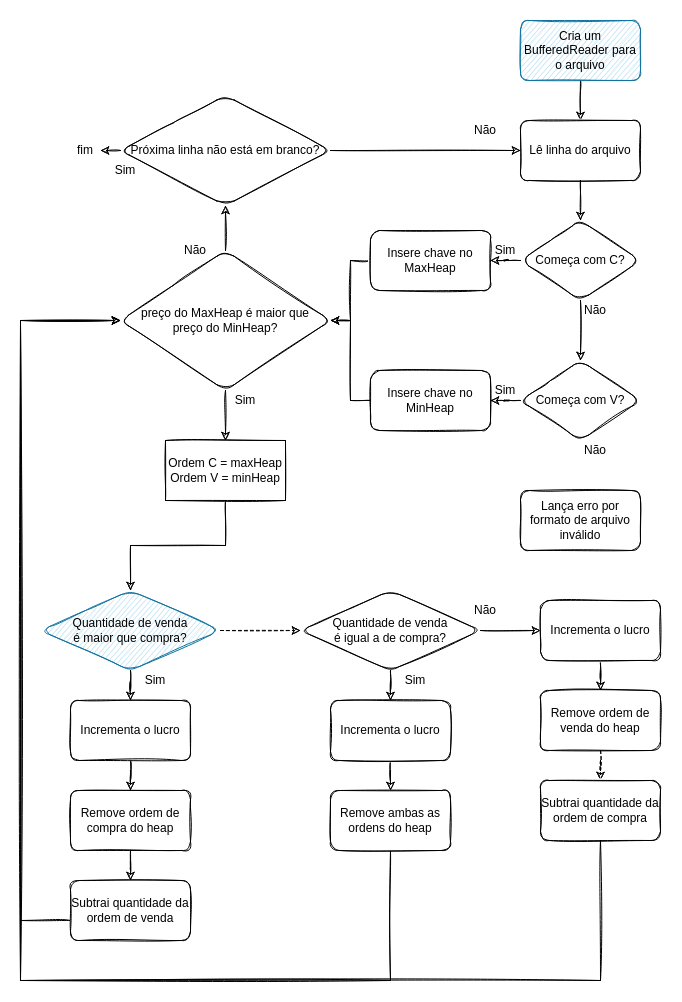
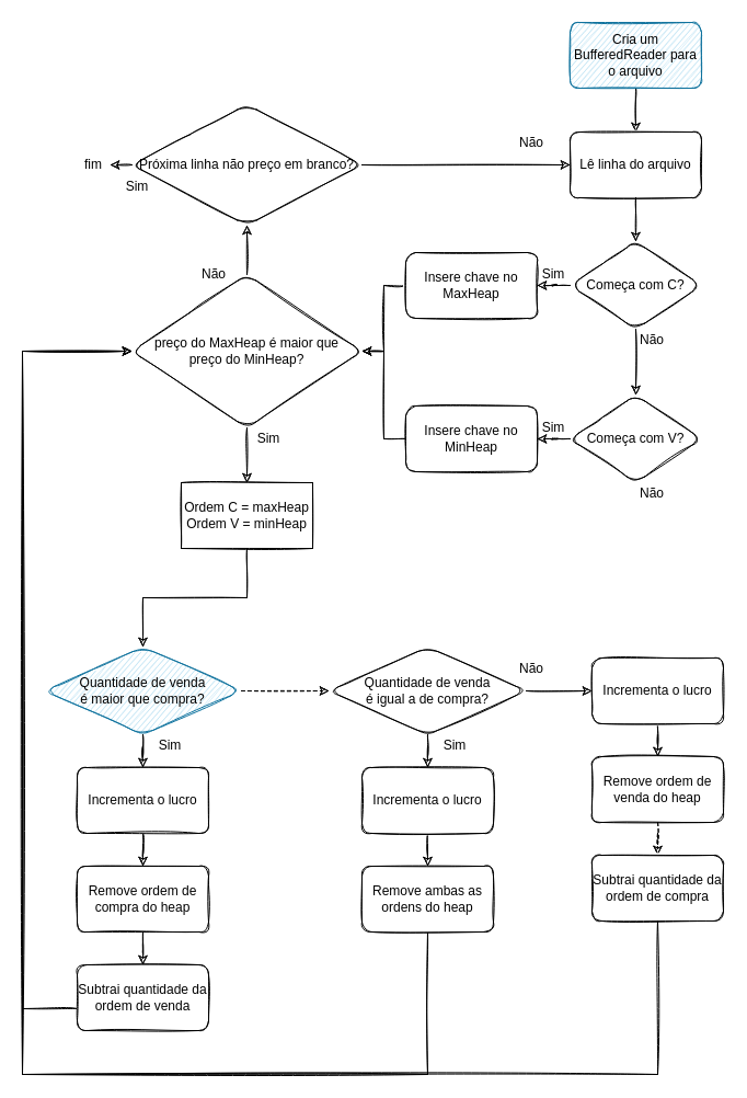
  <mxCell id="0" />
  <mxCell id="1" parent="0" />
  <mxCell id="2" value="" style="edgeStyle=orthogonalEdgeStyle;orthogonalLoop=1;jettySize=auto;html=1;sketch=1;" parent="1" source="3" target="5" edge="1"><mxGeometry relative="1" as="geometry" /></mxCell>
  <mxCell id="3" value="Cria um BufferedReader para o arquivo" style="whiteSpace=wrap;html=1;sketch=1;rounded=1;fillColor=#b1ddf0;strokeColor=#10739e;" parent="1" vertex="1"><mxGeometry x="520" y="20" width="120" height="60" as="geometry" /></mxCell>
  <mxCell id="4" value="" style="edgeStyle=orthogonalEdgeStyle;orthogonalLoop=1;jettySize=auto;html=1;sketch=1;" parent="1" source="5" target="8" edge="1"><mxGeometry relative="1" as="geometry" /></mxCell>
  <mxCell id="5" value="Lê linha do arquivo" style="whiteSpace=wrap;html=1;sketch=1;rounded=1;" parent="1" vertex="1"><mxGeometry x="520" y="120" width="120" height="60" as="geometry" /></mxCell>
  <mxCell id="6" value="" style="edgeStyle=orthogonalEdgeStyle;orthogonalLoop=1;jettySize=auto;html=1;sketch=1;" edge="1" parent="1" source="8" target="10"><mxGeometry relative="1" as="geometry" /></mxCell>
  <mxCell id="7" value="" style="edgeStyle=orthogonalEdgeStyle;orthogonalLoop=1;jettySize=auto;html=1;sketch=1;" edge="1" parent="1" source="8" target="12"><mxGeometry relative="1" as="geometry" /></mxCell>
  <mxCell id="8" value="Começa com C?" style="rhombus;whiteSpace=wrap;html=1;sketch=1;rounded=1;" parent="1" vertex="1"><mxGeometry x="520" y="220" width="120" height="80" as="geometry" /></mxCell>
  <mxCell id="9" value="" style="edgeStyle=orthogonalEdgeStyle;orthogonalLoop=1;jettySize=auto;html=1;sketch=1;" edge="1" parent="1" source="10" target="14"><mxGeometry relative="1" as="geometry" /></mxCell>
  <mxCell id="10" value="Começa com V?" style="rhombus;whiteSpace=wrap;html=1;sketch=1;rounded=1;" vertex="1" parent="1"><mxGeometry x="520" y="360" width="120" height="80" as="geometry" /></mxCell>
  <mxCell id="11" value="" style="edgeStyle=orthogonalEdgeStyle;rounded=0;sketch=1;orthogonalLoop=1;jettySize=auto;html=1;" edge="1" parent="1" source="12" target="18"><mxGeometry relative="1" as="geometry" /></mxCell>
  <mxCell id="12" value="Insere chave no MaxHeap" style="whiteSpace=wrap;html=1;sketch=1;rounded=1;" vertex="1" parent="1"><mxGeometry x="370" y="230" width="120" height="60" as="geometry" /></mxCell>
  <mxCell id="13" value="" style="edgeStyle=orthogonalEdgeStyle;rounded=0;sketch=1;orthogonalLoop=1;jettySize=auto;html=1;entryX=1;entryY=0.5;entryDx=0;entryDy=0;" edge="1" parent="1" source="14" target="18"><mxGeometry relative="1" as="geometry"><mxPoint x="320" y="320" as="targetPoint" /></mxGeometry></mxCell>
  <mxCell id="14" value="Insere chave no MinHeap" style="whiteSpace=wrap;html=1;sketch=1;rounded=1;" vertex="1" parent="1"><mxGeometry x="370" y="370" width="120" height="60" as="geometry" /></mxCell>
- <mxCell id="15" value="Lança erro por formato de arquivo inválido" style="whiteSpace=wrap;html=1;sketch=1;rounded=1;" vertex="1" parent="1"><mxGeometry x="520" y="490" width="120" height="60" as="geometry" /></mxCell>
  <mxCell id="16" value="" style="edgeStyle=orthogonalEdgeStyle;rounded=0;sketch=1;orthogonalLoop=1;jettySize=auto;html=1;" edge="1" parent="1" source="18" target="20"><mxGeometry relative="1" as="geometry"><mxPoint x="215" y="390" as="sourcePoint" /></mxGeometry></mxCell>
  <mxCell id="17" style="edgeStyle=orthogonalEdgeStyle;rounded=0;sketch=1;orthogonalLoop=1;jettySize=auto;html=1;entryX=0.5;entryY=1;entryDx=0;entryDy=0;" edge="1" parent="1" source="18" target="28"><mxGeometry relative="1" as="geometry" /></mxCell>
  <mxCell id="18" value="preço do MaxHeap é maior que &lt;br&gt;preço do MinHeap?" style="rhombus;whiteSpace=wrap;html=1;sketch=1;rounded=1;" vertex="1" parent="1"><mxGeometry x="120" y="250" width="210" height="140" as="geometry" /></mxCell>
  <mxCell id="19" value="" style="edgeStyle=orthogonalEdgeStyle;rounded=0;sketch=1;orthogonalLoop=1;jettySize=auto;html=1;" edge="1" parent="1" source="20" target="33"><mxGeometry relative="1" as="geometry" /></mxCell>
  <mxCell id="20" value="Ordem C = maxHeap&lt;br&gt;Ordem V = minHeap" style="whiteSpace=wrap;html=1;sketch=1;rounded=0;" vertex="1" parent="1"><mxGeometry x="165" y="440" width="120" height="60" as="geometry" /></mxCell>
  <mxCell id="21" value="Sim" style="text;html=1;strokeColor=none;fillColor=none;align=center;verticalAlign=middle;whiteSpace=wrap;rounded=0;sketch=1;" vertex="1" parent="1"><mxGeometry x="440" y="240" width="130" height="20" as="geometry" /></mxCell>
  <mxCell id="22" value="Sim" style="text;html=1;strokeColor=none;fillColor=none;align=center;verticalAlign=middle;whiteSpace=wrap;rounded=0;sketch=1;" vertex="1" parent="1"><mxGeometry x="440" y="380" width="130" height="20" as="geometry" /></mxCell>
  <mxCell id="23" value="Não" style="text;html=1;strokeColor=none;fillColor=none;align=center;verticalAlign=middle;whiteSpace=wrap;rounded=0;sketch=1;" vertex="1" parent="1"><mxGeometry x="130" y="240" width="130" height="20" as="geometry" /></mxCell>
  <mxCell id="24" value="Não" style="text;html=1;strokeColor=none;fillColor=none;align=center;verticalAlign=middle;whiteSpace=wrap;rounded=0;sketch=1;" vertex="1" parent="1"><mxGeometry x="530" y="440" width="130" height="20" as="geometry" /></mxCell>
  <mxCell id="25" value="Não" style="text;html=1;strokeColor=none;fillColor=none;align=center;verticalAlign=middle;whiteSpace=wrap;rounded=0;sketch=1;" vertex="1" parent="1"><mxGeometry x="530" y="300" width="130" height="20" as="geometry" /></mxCell>
  <mxCell id="26" value="" style="edgeStyle=orthogonalEdgeStyle;rounded=0;sketch=1;orthogonalLoop=1;jettySize=auto;html=1;" edge="1" parent="1" source="28" target="5"><mxGeometry relative="1" as="geometry" /></mxCell>
  <mxCell id="27" value="" style="edgeStyle=orthogonalEdgeStyle;rounded=0;sketch=1;orthogonalLoop=1;jettySize=auto;html=1;" edge="1" parent="1" source="28"><mxGeometry relative="1" as="geometry"><mxPoint x="100" y="150" as="targetPoint" /></mxGeometry></mxCell>
- <mxCell id="28" value="Próxima linha não está em branco?" style="rhombus;whiteSpace=wrap;html=1;sketch=1;rounded=1;" vertex="1" parent="1"><mxGeometry x="120" y="95" width="210" height="110" as="geometry" /></mxCell>
+ <mxCell id="28" value="Próxima linha não preço em branco?" style="rhombus;whiteSpace=wrap;html=1;sketch=1;rounded=1;" vertex="1" parent="1"><mxGeometry x="120" y="95" width="210" height="110" as="geometry" /></mxCell>
  <mxCell id="29" value="Sim" style="text;html=1;strokeColor=none;fillColor=none;align=center;verticalAlign=middle;whiteSpace=wrap;rounded=0;sketch=1;" vertex="1" parent="1"><mxGeometry x="60" y="160" width="130" height="20" as="geometry" /></mxCell>
  <mxCell id="30" value="Não" style="text;html=1;strokeColor=none;fillColor=none;align=center;verticalAlign=middle;whiteSpace=wrap;rounded=0;sketch=1;" vertex="1" parent="1"><mxGeometry x="420" y="120" width="130" height="20" as="geometry" /></mxCell>
  <mxCell id="31" value="" style="edgeStyle=orthogonalEdgeStyle;rounded=0;sketch=1;orthogonalLoop=1;jettySize=auto;html=1;" edge="1" parent="1" source="33" target="35"><mxGeometry relative="1" as="geometry" /></mxCell>
  <mxCell id="32" value="" style="edgeStyle=orthogonalEdgeStyle;rounded=0;sketch=1;orthogonalLoop=1;jettySize=auto;html=1;dashed=1;" edge="1" parent="1" source="33" target="42"><mxGeometry relative="1" as="geometry" /></mxCell>
  <mxCell id="33" value="Quantidade de venda &lt;br&gt;é maior que compra?" style="rhombus;whiteSpace=wrap;html=1;rounded=1;sketch=1;fillColor=#b1ddf0;strokeColor=#10739e;" vertex="1" parent="1"><mxGeometry x="40" y="590" width="180" height="80" as="geometry" /></mxCell>
  <mxCell id="34" value="" style="edgeStyle=orthogonalEdgeStyle;rounded=0;sketch=1;orthogonalLoop=1;jettySize=auto;html=1;" edge="1" parent="1" source="35" target="37"><mxGeometry relative="1" as="geometry" /></mxCell>
  <mxCell id="35" value="Incrementa o lucro" style="whiteSpace=wrap;html=1;rounded=1;sketch=1;" vertex="1" parent="1"><mxGeometry x="70" y="700" width="120" height="60" as="geometry" /></mxCell>
  <mxCell id="36" value="" style="edgeStyle=orthogonalEdgeStyle;rounded=0;sketch=1;orthogonalLoop=1;jettySize=auto;html=1;" edge="1" parent="1" source="37" target="39"><mxGeometry relative="1" as="geometry" /></mxCell>
  <mxCell id="37" value="Remove ordem de compra do heap" style="whiteSpace=wrap;html=1;rounded=1;sketch=1;" vertex="1" parent="1"><mxGeometry x="70" y="790" width="120" height="60" as="geometry" /></mxCell>
  <mxCell id="38" style="edgeStyle=orthogonalEdgeStyle;rounded=0;sketch=1;orthogonalLoop=1;jettySize=auto;html=1;entryX=0;entryY=0.5;entryDx=0;entryDy=0;" edge="1" parent="1" source="39" target="18"><mxGeometry relative="1" as="geometry"><mxPoint x="110" y="330" as="targetPoint" /><Array as="points"><mxPoint x="20" y="920" /><mxPoint x="20" y="320" /></Array></mxGeometry></mxCell>
  <mxCell id="39" value="Subtrai quantidade da ordem de venda" style="whiteSpace=wrap;html=1;rounded=1;sketch=1;" vertex="1" parent="1"><mxGeometry x="70" y="880" width="120" height="60" as="geometry" /></mxCell>
  <mxCell id="40" value="" style="edgeStyle=orthogonalEdgeStyle;rounded=0;sketch=1;orthogonalLoop=1;jettySize=auto;html=1;" edge="1" parent="1" source="42" target="44"><mxGeometry relative="1" as="geometry" /></mxCell>
  <mxCell id="41" value="" style="edgeStyle=orthogonalEdgeStyle;rounded=0;sketch=1;orthogonalLoop=1;jettySize=auto;html=1;" edge="1" parent="1" source="42" target="48"><mxGeometry relative="1" as="geometry"><mxPoint x="590" y="630" as="targetPoint" /></mxGeometry></mxCell>
  <mxCell id="42" value="Quantidade de venda &lt;br&gt;é igual a de compra?" style="rhombus;whiteSpace=wrap;html=1;rounded=1;sketch=1;" vertex="1" parent="1"><mxGeometry x="300" y="590" width="180" height="80" as="geometry" /></mxCell>
  <mxCell id="43" value="" style="edgeStyle=orthogonalEdgeStyle;rounded=0;sketch=1;orthogonalLoop=1;jettySize=auto;html=1;" edge="1" parent="1" source="44" target="46"><mxGeometry relative="1" as="geometry" /></mxCell>
  <mxCell id="44" value="Incrementa o lucro" style="whiteSpace=wrap;html=1;rounded=1;sketch=1;" vertex="1" parent="1"><mxGeometry x="330" y="700" width="120" height="60" as="geometry" /></mxCell>
  <mxCell id="45" style="edgeStyle=orthogonalEdgeStyle;rounded=0;sketch=1;orthogonalLoop=1;jettySize=auto;html=1;entryX=0;entryY=0.5;entryDx=0;entryDy=0;" edge="1" parent="1" source="46" target="18"><mxGeometry relative="1" as="geometry"><Array as="points"><mxPoint x="390" y="980" /><mxPoint x="20" y="980" /><mxPoint x="20" y="320" /></Array></mxGeometry></mxCell>
  <mxCell id="46" value="Remove ambas as ordens do heap" style="whiteSpace=wrap;html=1;rounded=1;sketch=1;" vertex="1" parent="1"><mxGeometry x="330" y="790" width="120" height="60" as="geometry" /></mxCell>
  <mxCell id="47" value="" style="edgeStyle=orthogonalEdgeStyle;rounded=0;sketch=1;orthogonalLoop=1;jettySize=auto;html=1;" edge="1" parent="1" source="48" target="50"><mxGeometry relative="1" as="geometry" /></mxCell>
  <mxCell id="48" value="Incrementa o lucro" style="whiteSpace=wrap;html=1;rounded=1;sketch=1;" vertex="1" parent="1"><mxGeometry x="540" y="600" width="120" height="60" as="geometry" /></mxCell>
  <mxCell id="49" value="" style="edgeStyle=orthogonalEdgeStyle;rounded=0;sketch=1;orthogonalLoop=1;jettySize=auto;html=1;dashed=1;" edge="1" parent="1" source="50" target="52"><mxGeometry relative="1" as="geometry" /></mxCell>
  <mxCell id="50" value="Remove ordem de venda do heap" style="whiteSpace=wrap;html=1;rounded=1;sketch=1;" vertex="1" parent="1"><mxGeometry x="540" y="690" width="120" height="60" as="geometry" /></mxCell>
  <mxCell id="51" style="edgeStyle=orthogonalEdgeStyle;rounded=0;sketch=1;orthogonalLoop=1;jettySize=auto;html=1;entryX=0;entryY=0.5;entryDx=0;entryDy=0;" edge="1" parent="1" source="52" target="18"><mxGeometry relative="1" as="geometry"><Array as="points"><mxPoint x="600" y="980" /><mxPoint x="20" y="980" /><mxPoint x="20" y="320" /></Array></mxGeometry></mxCell>
  <mxCell id="52" value="Subtrai quantidade da ordem de compra" style="whiteSpace=wrap;html=1;rounded=1;sketch=1;" vertex="1" parent="1"><mxGeometry x="540" y="780" width="120" height="60" as="geometry" /></mxCell>
  <mxCell id="53" value="Não" style="text;html=1;strokeColor=none;fillColor=none;align=center;verticalAlign=middle;whiteSpace=wrap;rounded=0;sketch=1;" vertex="1" parent="1"><mxGeometry x="420" y="600" width="130" height="20" as="geometry" /></mxCell>
  <mxCell id="54" value="Sim" style="text;html=1;strokeColor=none;fillColor=none;align=center;verticalAlign=middle;whiteSpace=wrap;rounded=0;sketch=1;" vertex="1" parent="1"><mxGeometry x="90" y="670" width="130" height="20" as="geometry" /></mxCell>
  <mxCell id="55" value="Sim" style="text;html=1;strokeColor=none;fillColor=none;align=center;verticalAlign=middle;whiteSpace=wrap;rounded=0;sketch=1;" vertex="1" parent="1"><mxGeometry x="350" y="670" width="130" height="20" as="geometry" /></mxCell>
  <mxCell id="56" value="Sim" style="text;html=1;strokeColor=none;fillColor=none;align=center;verticalAlign=middle;whiteSpace=wrap;rounded=0;sketch=1;" vertex="1" parent="1"><mxGeometry x="180" y="390" width="130" height="20" as="geometry" /></mxCell>
  <mxCell id="57" value="fim" style="text;html=1;strokeColor=none;fillColor=none;align=center;verticalAlign=middle;whiteSpace=wrap;rounded=0;sketch=1;" vertex="1" parent="1"><mxGeometry x="20" y="140" width="130" height="20" as="geometry" /></mxCell>
